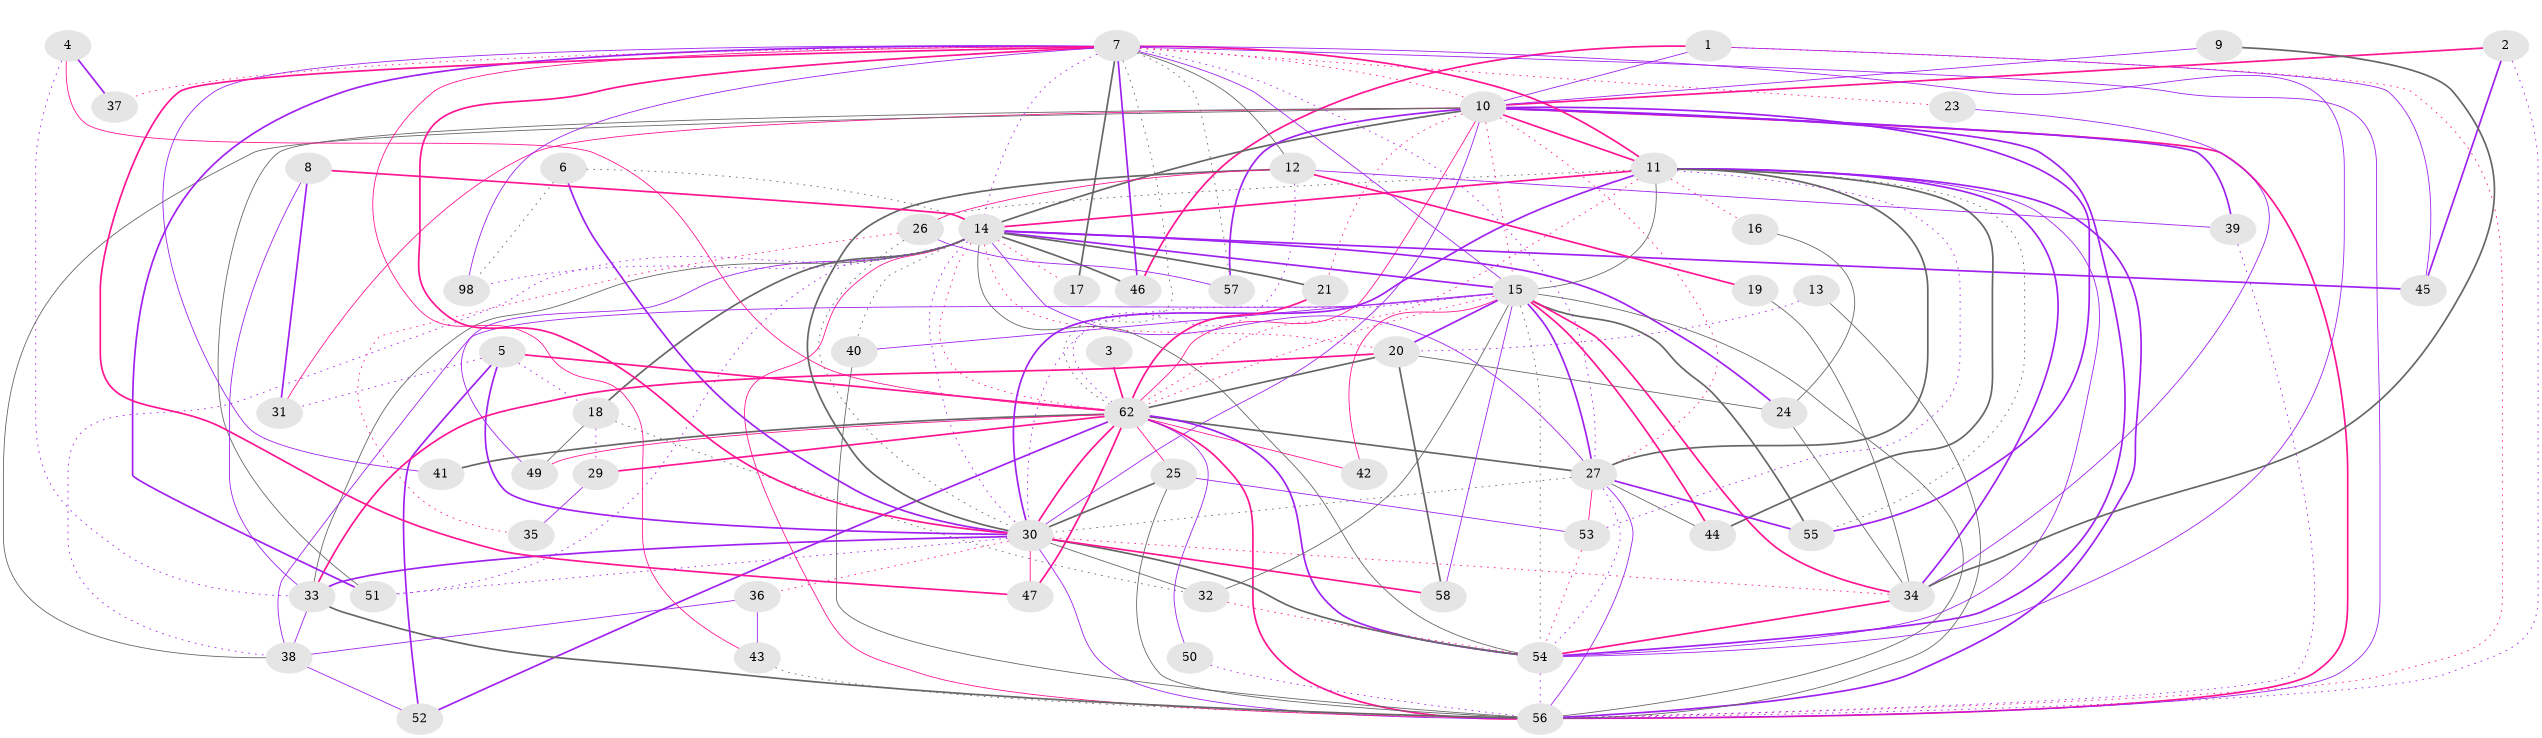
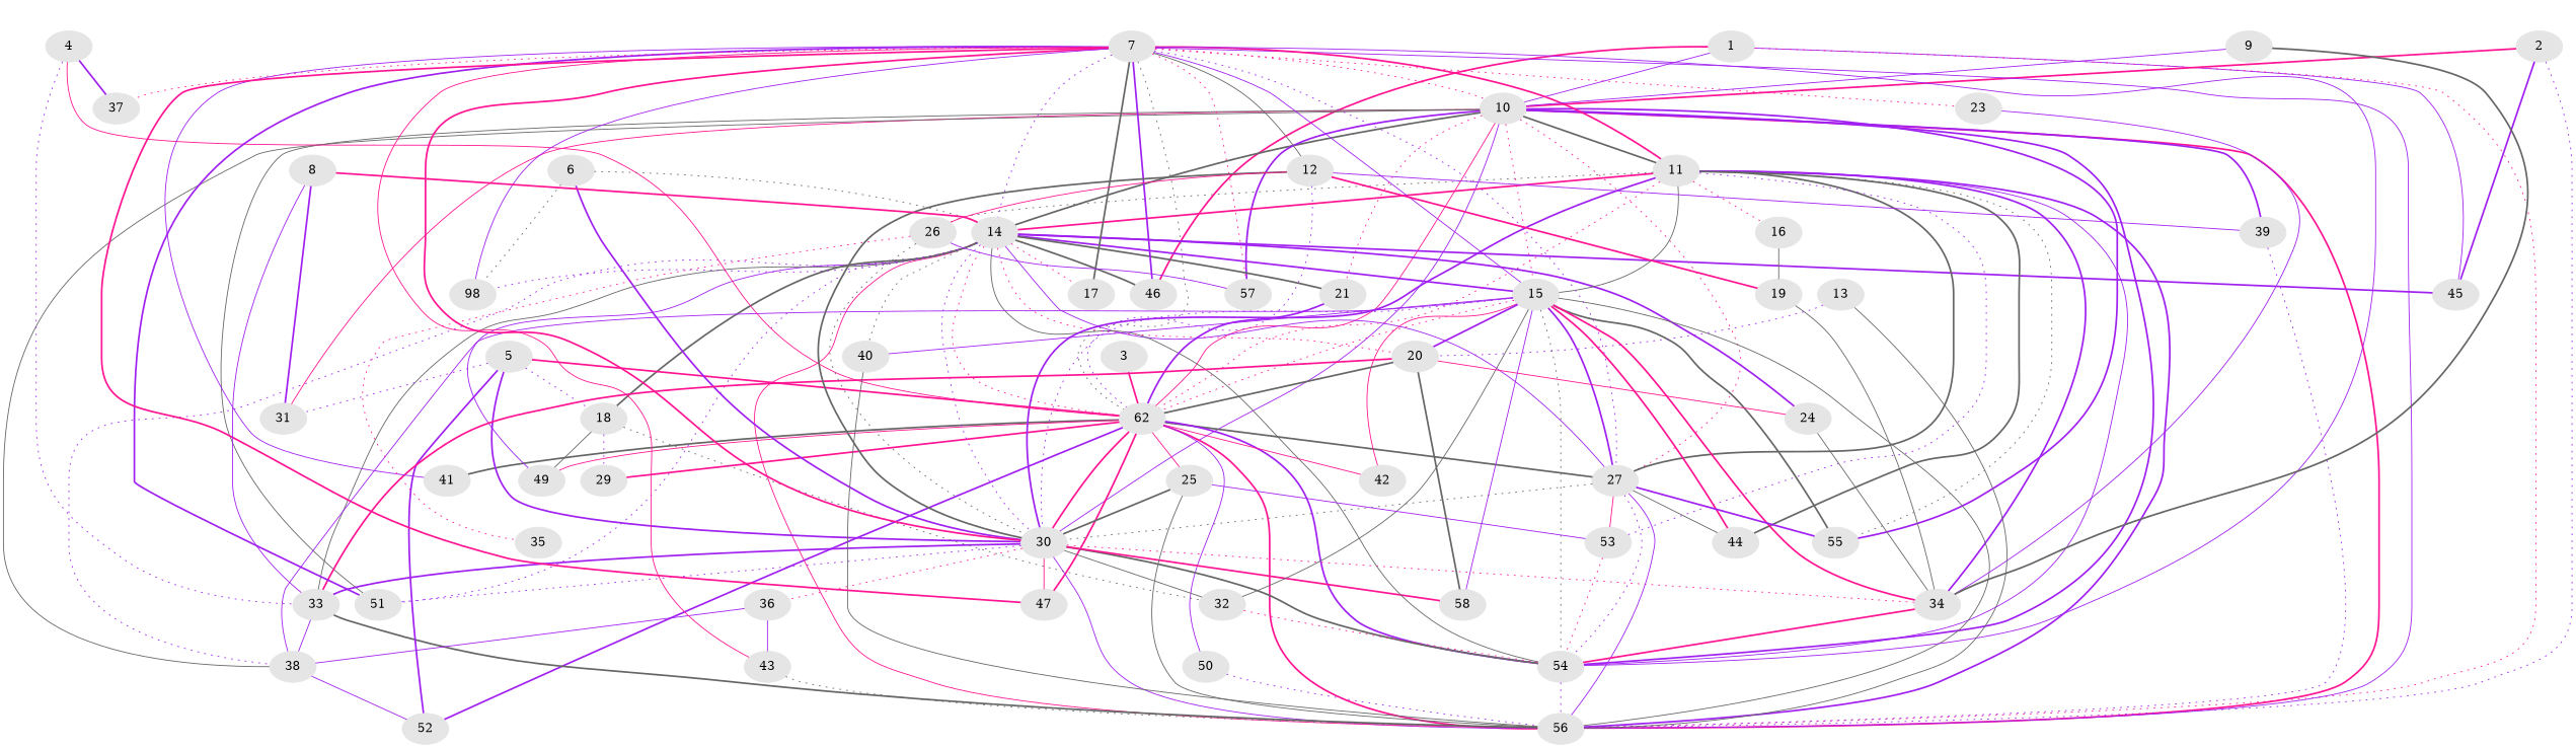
  graph {
    node [color=gray90 style=filled]
    edge [color=purple style=bold weight=1.0]
    1
    10
    45
    46
    56
    n6 [label=62]
    30
    31
    14
    11
    15
    27
    51
    54
    57
    21
    38
    39
    55
    2
    3
    52
    41
    47
    49
    42
    29
    25
    50
    4
    33
    37
    5
    18
    32
    34
    58
    36
    6
    n40 [label=98]
    17
    20
    24
    40
    7
    12
    23
    43
    16
    26
    44
    53
    19
    8
    9
    35
    13
    1 -- 10 [style=solid]
    1 -- 45 [style=solid]
    1 -- 46 [color=deeppink]
    1 -- 56 [color=deeppink style=dotted]
    10 -- 56 [color=deeppink]
    10 -- n6 [color=deeppink style=solid weight=3.0]
    10 -- 30 [style=solid]
    10 -- 31 [color=deeppink style=solid]
    10 -- 14 [color=gray40]
-   10 -- 11 [color=deeppink]
+   10 -- 11 [color=gray40]
    10 -- 15 [color=deeppink style=dotted]
    10 -- 27 [color=deeppink style=dotted]
    10 -- 51 [color=gray40 style=solid]
    10 -- 54
    10 -- 57
    10 -- 21 [color=deeppink style=dotted]
    10 -- 38 [color=gray40 style=solid]
    10 -- 39
    10 -- 55
    n6 -- 56 [color=deeppink]
    n6 -- 30 [color=deeppink weight=3.0]
    n6 -- 27 [color=gray40]
    n6 -- 54 [weight=2.0]
    n6 -- 52
    n6 -- 41 [color=gray40 weight=2.0]
    n6 -- 47 [color=deeppink]
    n6 -- 49 [color=deeppink style=solid]
    n6 -- 42 [color=deeppink style=solid]
    n6 -- 29 [color=deeppink weight=2.0]
    n6 -- 25 [color=deeppink style=solid]
    n6 -- 50 [style=solid]
    30 -- 56 [style=solid weight=2.0]
    30 -- 51 [style=dotted]
    30 -- 54 [color=gray40]
    30 -- 47 [color=deeppink style=solid]
    30 -- 33 [weight=2.0]
    30 -- 32 [color=gray40 style=solid weight=2.0]
    30 -- 34 [color=deeppink style=dotted]
    30 -- 58 [color=deeppink]
    30 -- 36 [color=deeppink style=dotted weight=2.0]
    14 -- 45
    14 -- 46 [color=gray40]
    14 -- 56 [color=deeppink style=solid]
    14 -- n6 [color=deeppink style=dotted]
    14 -- 30 [style=dotted]
    14 -- 15
    14 -- 27 [style=solid weight=2.0]
    14 -- 51 [style=dotted]
    14 -- 54 [color=gray40 style=solid weight=3.0]
    14 -- 21 [color=gray40]
    14 -- 38 [style=dotted]
    14 -- 49 [style=solid]
    14 -- 33 [color=gray40 style=solid]
    14 -- 18 [color=gray40]
    14 -- n40 [style=dotted]
    14 -- 17 [color=deeppink style=dotted]
    14 -- 20 [color=deeppink style=dotted]
    14 -- 24
    14 -- 40 [color=gray40 style=dotted]
    11 -- 56
    11 -- n6 [color=deeppink style=dotted weight=2.0]
    11 -- 30
    11 -- 14 [color=deeppink weight=2.0]
    11 -- 15 [color=gray40 style=solid]
    11 -- 27 [color=gray40]
    11 -- 54 [style=solid]
    11 -- 55 [color=gray40 style=dotted]
    11 -- 34
    11 -- 16 [color=deeppink style=dotted]
    11 -- 26 [color=gray40 style=dotted weight=2.0]
    11 -- 44 [color=gray40]
    11 -- 53 [style=dotted]
    15 -- 56 [color=gray40 style=solid]
    15 -- n6 [color=deeppink style=dotted]
    15 -- 30 [style=dotted weight=2.0]
    15 -- 27
    15 -- 54 [color=gray40 style=dotted weight=3.0]
    15 -- 38 [style=solid]
    15 -- 55 [color=gray40]
    15 -- 42 [color=deeppink style=solid]
    15 -- 32 [color=gray40 style=solid]
    15 -- 34 [color=deeppink]
    15 -- 58 [style=solid]
    15 -- 20
    15 -- 40 [style=solid]
    15 -- 44 [color=deeppink]
    27 -- 56 [style=solid]
    27 -- 30 [color=gray40 style=dotted]
    27 -- 54 [style=dotted]
    27 -- 55
    27 -- 44 [color=gray40 style=solid]
    27 -- 53 [color=deeppink style=solid]
    54 -- 56 [style=dotted]
-   21 -- n6 [color=deeppink]
+   21 -- n6
    38 -- 52 [style=solid]
    39 -- 56 [style=dotted]
    2 -- 10 [color=deeppink]
    2 -- 45
    2 -- 56 [style=dotted]
    3 -- n6 [color=deeppink]
-   29 -- 35 [style=solid]
    25 -- 56 [color=gray40 style=solid]
    25 -- 30 [color=gray40]
    25 -- 53 [style=solid]
    50 -- 56 [style=dotted]
    4 -- n6 [color=deeppink style=solid]
    4 -- 33 [style=dotted]
    4 -- 37
    33 -- 56 [color=gray40]
    33 -- 38 [style=solid]
    5 -- n6 [color=deeppink]
    5 -- 30
    5 -- 31 [style=dotted]
    5 -- 52
    5 -- 18 [style=dotted]
    18 -- 49 [color=gray40 style=solid]
    18 -- 29 [style=dotted]
    18 -- 32 [color=gray40 style=dotted]
    32 -- 54 [color=deeppink style=dotted]
    34 -- 54 [color=deeppink]
    36 -- 38 [style=solid]
    36 -- 43 [style=solid]
    6 -- 30
    6 -- 14 [color=gray40 style=dotted]
    6 -- n40 [color=gray40 style=dotted]
    20 -- n6 [color=gray40]
    20 -- 33 [color=deeppink]
    20 -- 58 [color=gray40]
-   20 -- 24 [color=gray40 style=solid]
+   20 -- 24 [color=deeppink style=solid]
    24 -- 34 [color=gray40 style=solid]
    40 -- 56 [color=gray40 style=solid]
    7 -- 10 [color=deeppink style=dotted]
    7 -- 46
    7 -- 56 [style=solid]
    7 -- n6 [color=gray40 style=dotted]
    7 -- 30 [color=deeppink weight=2.0]
    7 -- 14 [style=dotted]
    7 -- 11 [color=deeppink]
    7 -- 15 [style=solid]
    7 -- 27 [style=dotted]
    7 -- 51
    7 -- 54 [style=solid weight=2.0]
-   7 -- 57 [color=gray40 style=dotted]
+   7 -- 57 [color=deeppink style=dotted]
    7 -- 41 [style=solid]
    7 -- 47 [color=deeppink]
    7 -- 37 [color=deeppink style=dotted weight=2.0]
    7 -- n40 [style=solid]
    7 -- 17 [color=gray40]
    7 -- 12 [color=gray40 style=solid]
    7 -- 23 [color=deeppink style=dotted]
    7 -- 43 [color=deeppink style=solid]
    12 -- n6 [style=dotted]
    12 -- 30 [color=gray40]
    12 -- 39 [style=solid]
    12 -- 26 [color=deeppink style=solid]
    12 -- 19 [color=deeppink]
    23 -- 34 [style=solid]
    43 -- 56 [color=gray40 style=dotted]
-   16 -- 24 [color=gray40 style=solid]
+   16 -- 19 [color=gray40 style=solid]
    26 -- 30 [color=gray40 style=dotted]
    26 -- 57 [style=solid]
    26 -- 35 [color=deeppink style=dotted]
    53 -- 54 [color=deeppink style=dotted]
    19 -- 34 [color=gray40 style=solid]
    8 -- 31
    8 -- 14 [color=deeppink]
    8 -- 33 [style=solid]
    9 -- 10 [style=solid]
    9 -- 34 [color=gray40]
    13 -- 56 [color=gray40 style=solid]
    13 -- 20 [style=dotted]
  }
